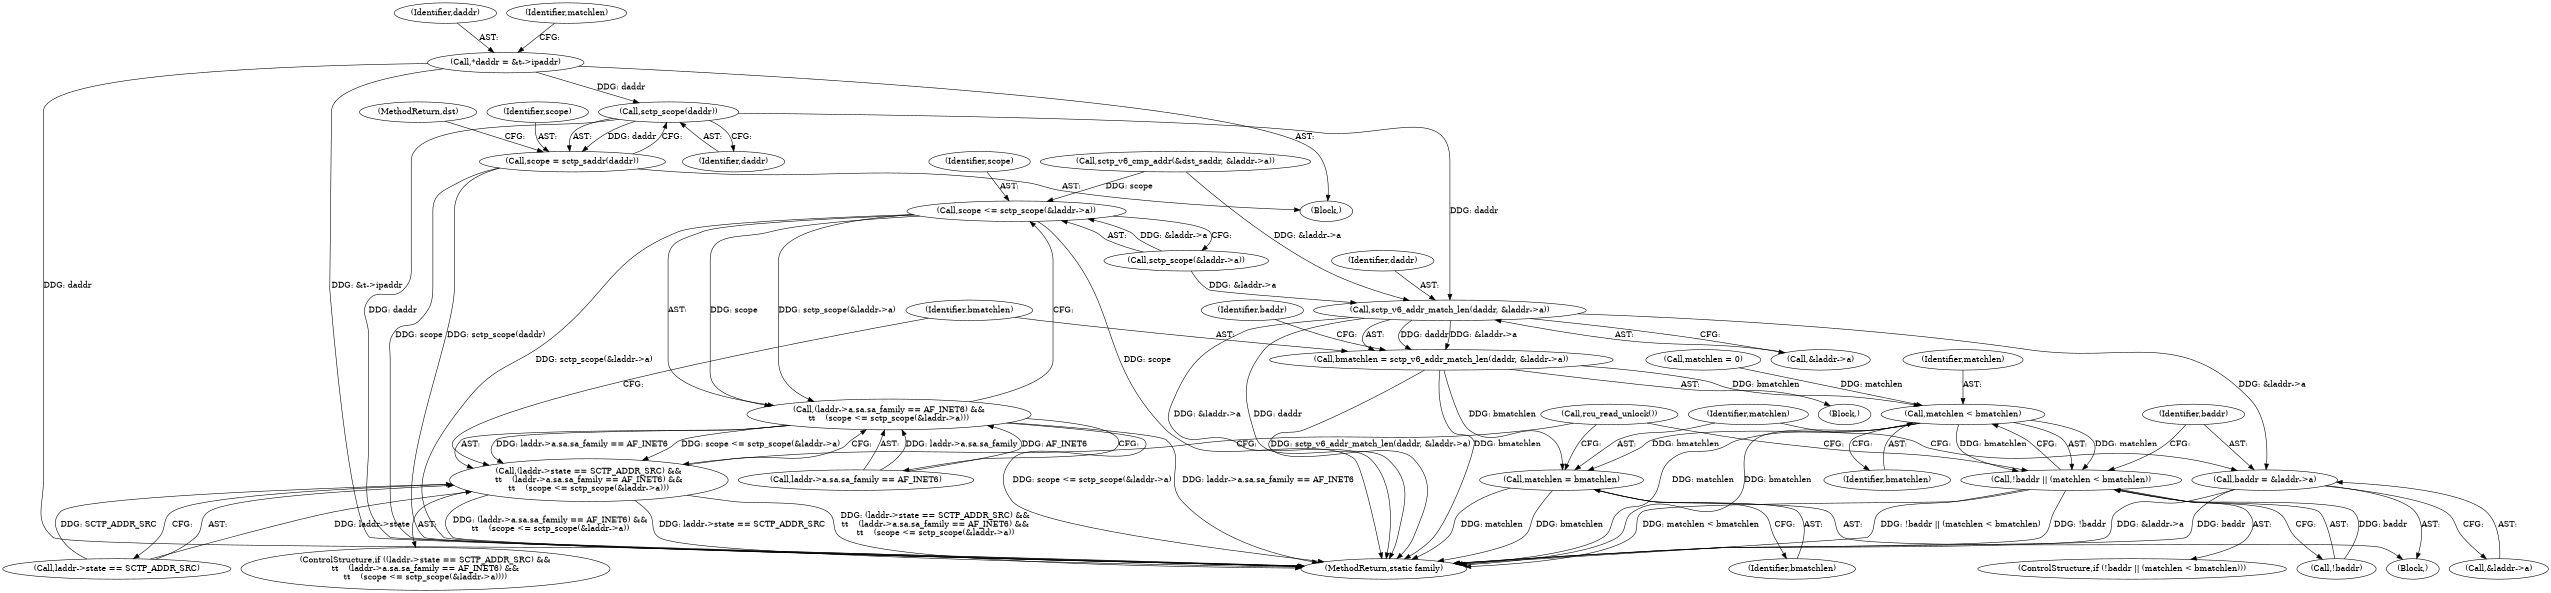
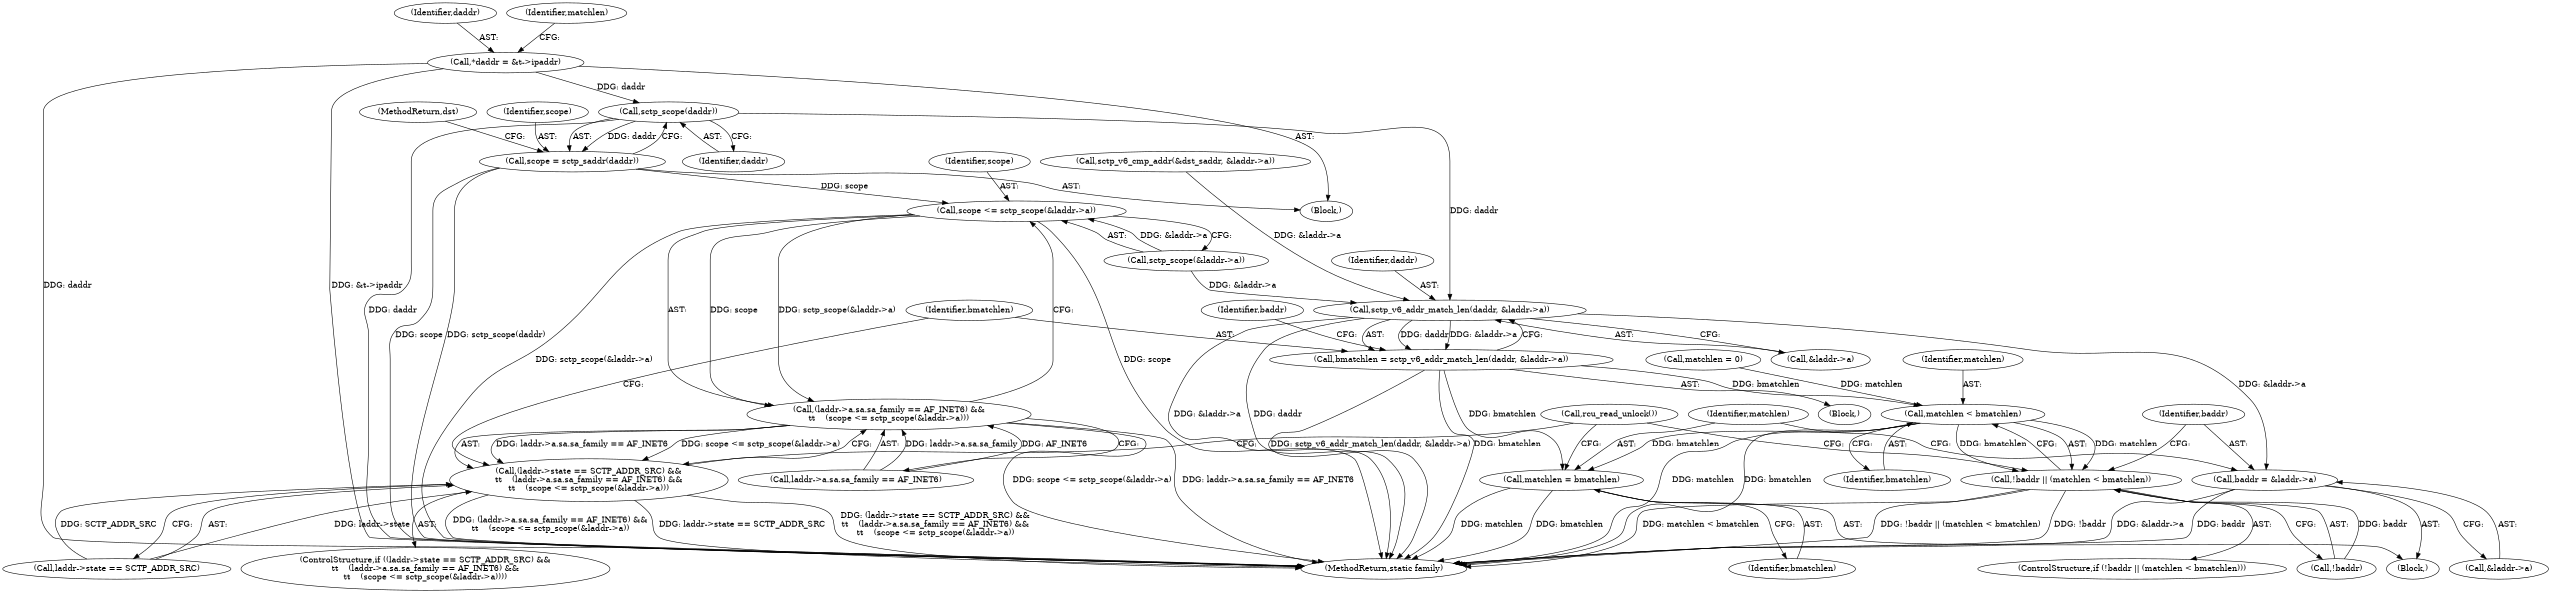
  digraph {
    n1 [label="(Call,*daddr = &t->ipaddr)"]
    n2 [label="(Call,sctp_scope(daddr))"]
    n3 [label="(MethodReturn,static family)"]
    n4 [label="(Block,)"]
    n5 [label="(Call,scope = sctp_saddr(daddr))"]
    n6 [label="(Call,sctp_v6_addr_match_len(daddr, &laddr->a))"]
    n7 [label="(Identifier,daddr)"]
    n8 [label="(Call,scope <= sctp_scope(&laddr->a))"]
    n9 [label="(Call,bmatchlen = sctp_v6_addr_match_len(daddr, &laddr->a))"]
    n10 [label="(Call,baddr = &laddr->a)"]
    n11 [label="(Call,&laddr->a)"]
    n12 [label="(Call,(laddr->a.sa.sa_family == AF_INET6) &&\n\t\t    (scope <= sctp_scope(&laddr->a)))"]
    n13 [label="(Call,sctp_scope(&laddr->a))"]
    n14 [label="(Call,(laddr->state == SCTP_ADDR_SRC) &&\n\t\t    (laddr->a.sa.sa_family == AF_INET6) &&\n\t\t    (scope <= sctp_scope(&laddr->a)))"]
    n15 [label="(Call,laddr->a.sa.sa_family == AF_INET6)"]
    n16 [label="(ControlStructure,if ((laddr->state == SCTP_ADDR_SRC) &&\n\t\t    (laddr->a.sa.sa_family == AF_INET6) &&\n\t\t    (scope <= sctp_scope(&laddr->a))))"]
    n17 [label="(Call,laddr->state == SCTP_ADDR_SRC)"]
    n18 [label="(Call,matchlen < bmatchlen)"]
    n19 [label="(Call,matchlen = bmatchlen)"]
    n20 [label="(Block,)"]
    n21 [label="(Block,)"]
    n22 [label="(Call,&laddr->a)"]
    n23 [label="(Call,!baddr || (matchlen < bmatchlen))"]
    n24 [label="(Identifier,bmatchlen)"]
    n25 [label="(Identifier,bmatchlen)"]
    n26 [label="(ControlStructure,if (!baddr || (matchlen < bmatchlen)))"]
    n27 [label="(Call,!baddr)"]
    n28 [label="(Identifier,scope)"]
    n29 [label="(Call,rcu_read_unlock())"]
    n30 [label="(Identifier,scope)"]
    n31 [label="(Call,sctp_v6_cmp_addr(&dst_saddr, &laddr->a))"]
    n32 [label="(Identifier,daddr)"]
    n33 [label="(MethodReturn,dst)"]
    n34 [label="(Identifier,baddr)"]
    n35 [label="(Identifier,matchlen)"]
    n36 [label="(Identifier,matchlen)"]
    n37 [label="(Identifier,daddr)"]
    n38 [label="(Identifier,bmatchlen)"]
    n39 [label="(Identifier,baddr)"]
    n40 [label="(Identifier,matchlen)"]
    n41 [label="(Call,matchlen = 0)"]
    n1 -> n2 [label="DDG: daddr"]
    n1 -> n3 [label="DDG: &t->ipaddr"]
    n1 -> n3 [label="DDG: daddr"]
    n1 -> n4 [label="AST: "]
    n2 -> n3 [label="DDG: daddr"]
    n2 -> n5 [label="AST: "]
    n2 -> n5 [label="DDG: daddr"]
    n2 -> n6 [label="DDG: daddr"]
    n2 -> n7 [label="CFG: "]
    n5 -> n2 [label="CFG: "]
    n5 -> n3 [label="DDG: sctp_scope(daddr)"]
    n5 -> n3 [label="DDG: scope"]
    n5 -> n4 [label="AST: "]
-   n31 -> n8 [label="DDG: scope"]
+   n5 -> n8 [label="DDG: scope"]
    n6 -> n3 [label="DDG: &laddr->a"]
    n6 -> n3 [label="DDG: daddr"]
    n6 -> n9 [label="AST: "]
    n6 -> n9 [label="DDG: daddr"]
    n6 -> n9 [label="DDG: &laddr->a"]
    n6 -> n10 [label="DDG: &laddr->a"]
    n6 -> n11 [label="CFG: "]
    n7 -> n2 [label="AST: "]
    n8 -> n3 [label="DDG: scope"]
    n8 -> n3 [label="DDG: sctp_scope(&laddr->a)"]
    n8 -> n12 [label="AST: "]
    n8 -> n12 [label="DDG: scope"]
    n8 -> n12 [label="DDG: sctp_scope(&laddr->a)"]
    n8 -> n13 [label="CFG: "]
    n9 -> n3 [label="DDG: bmatchlen"]
    n9 -> n3 [label="DDG: sctp_v6_addr_match_len(daddr, &laddr->a)"]
+   n9 -> n6 [label="CFG: "]
    n9 -> n18 [label="DDG: bmatchlen"]
    n9 -> n19 [label="DDG: bmatchlen"]
    n9 -> n20 [label="AST: "]
    n10 -> n3 [label="DDG: baddr"]
    n10 -> n3 [label="DDG: &laddr->a"]
    n10 -> n21 [label="AST: "]
    n10 -> n22 [label="CFG: "]
    n11 -> n6 [label="AST: "]
    n12 -> n3 [label="DDG: laddr->a.sa.sa_family == AF_INET6"]
    n12 -> n3 [label="DDG: scope <= sctp_scope(&laddr->a)"]
    n12 -> n8 [label="CFG: "]
    n12 -> n14 [label="AST: "]
    n12 -> n14 [label="DDG: laddr->a.sa.sa_family == AF_INET6"]
    n12 -> n14 [label="DDG: scope <= sctp_scope(&laddr->a)"]
    n12 -> n15 [label="CFG: "]
    n13 -> n6 [label="DDG: &laddr->a"]
    n13 -> n8 [label="AST: "]
    n13 -> n8 [label="DDG: &laddr->a"]
    n14 -> n3 [label="DDG: (laddr->state == SCTP_ADDR_SRC) &&\n\t\t    (laddr->a.sa.sa_family == AF_INET6) &&\n\t\t    (scope <= sctp_scope(&laddr->a))"]
    n14 -> n3 [label="DDG: (laddr->a.sa.sa_family == AF_INET6) &&\n\t\t    (scope <= sctp_scope(&laddr->a))"]
    n14 -> n3 [label="DDG: laddr->state == SCTP_ADDR_SRC"]
    n14 -> n12 [label="CFG: "]
    n14 -> n16 [label="AST: "]
    n14 -> n17 [label="CFG: "]
    n15 -> n12 [label="AST: "]
    n15 -> n12 [label="DDG: laddr->a.sa.sa_family"]
    n15 -> n12 [label="DDG: AF_INET6"]
    n17 -> n14 [label="AST: "]
    n17 -> n14 [label="DDG: laddr->state"]
    n17 -> n14 [label="DDG: SCTP_ADDR_SRC"]
    n18 -> n3 [label="DDG: matchlen"]
    n18 -> n3 [label="DDG: bmatchlen"]
    n18 -> n19 [label="DDG: bmatchlen"]
    n18 -> n23 [label="AST: "]
    n18 -> n23 [label="DDG: matchlen"]
    n18 -> n23 [label="DDG: bmatchlen"]
    n18 -> n24 [label="CFG: "]
    n19 -> n3 [label="DDG: matchlen"]
    n19 -> n3 [label="DDG: bmatchlen"]
    n19 -> n21 [label="AST: "]
    n19 -> n25 [label="CFG: "]
    n22 -> n10 [label="AST: "]
    n23 -> n3 [label="DDG: !baddr || (matchlen < bmatchlen)"]
    n23 -> n3 [label="DDG: !baddr"]
    n23 -> n3 [label="DDG: matchlen < bmatchlen"]
    n23 -> n18 [label="CFG: "]
    n23 -> n26 [label="AST: "]
    n23 -> n27 [label="CFG: "]
    n24 -> n18 [label="AST: "]
    n25 -> n19 [label="AST: "]
    n27 -> n23 [label="AST: "]
    n27 -> n23 [label="DDG: baddr"]
    n28 -> n8 [label="AST: "]
    n29 -> n14 [label="CFG: "]
    n29 -> n19 [label="CFG: "]
    n29 -> n23 [label="CFG: "]
    n30 -> n5 [label="AST: "]
    n31 -> n6 [label="DDG: &laddr->a"]
    n32 -> n6 [label="AST: "]
    n33 -> n5 [label="CFG: "]
    n34 -> n9 [label="CFG: "]
    n35 -> n18 [label="AST: "]
    n36 -> n10 [label="CFG: "]
    n36 -> n19 [label="AST: "]
    n37 -> n1 [label="AST: "]
    n38 -> n9 [label="AST: "]
    n38 -> n14 [label="CFG: "]
    n39 -> n10 [label="AST: "]
    n39 -> n23 [label="CFG: "]
    n40 -> n1 [label="CFG: "]
    n41 -> n18 [label="DDG: matchlen"]
  }
